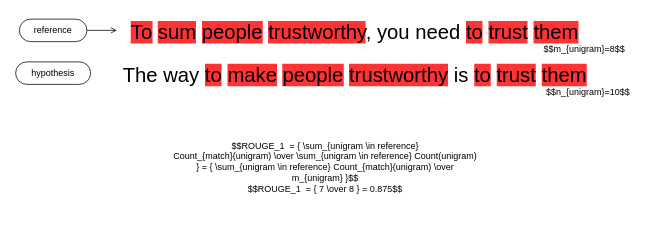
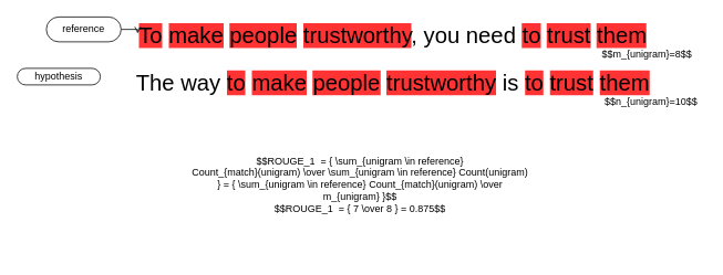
  <mxCell id="0" />
  <mxCell id="1" parent="0" />
- <mxCell id="2" value="&lt;div align=&quot;center&quot;&gt;&lt;font style=&quot;font-size: 27px&quot;&gt;&lt;span style=&quot;background-color: rgb(255 , 51 , 51)&quot;&gt;To&lt;/span&gt; &lt;span style=&quot;background-color: rgb(255 , 51 , 51)&quot;&gt;sum&lt;/span&gt; &lt;span style=&quot;background-color: rgb(255 , 51 , 51)&quot;&gt;people&lt;/span&gt; &lt;span style=&quot;background-color: rgb(255 , 51 , 51)&quot;&gt;trustworthy&lt;/span&gt;, you need &lt;span style=&quot;background-color: rgb(255 , 51 , 51)&quot;&gt;to&lt;/span&gt; &lt;span style=&quot;background-color: rgb(255 , 51 , 51)&quot;&gt;trust&lt;/span&gt; &lt;span style=&quot;background-color: rgb(255 , 51 , 51)&quot;&gt;them&lt;/span&gt;&lt;/font&gt;&lt;/div&gt;" style="text;whiteSpace=wrap;html=1;align=center;" vertex="1" parent="1"><mxGeometry x="155" y="20" width="635" height="40" as="geometry" /></mxCell>
+ <mxCell id="2" value="&lt;div align=&quot;center&quot;&gt;&lt;font style=&quot;font-size: 27px&quot;&gt;&lt;span style=&quot;background-color: rgb(255 , 51 , 51)&quot;&gt;To&lt;/span&gt; &lt;span style=&quot;background-color: rgb(255 , 51 , 51)&quot;&gt;make&lt;/span&gt; &lt;span style=&quot;background-color: rgb(255 , 51 , 51)&quot;&gt;people&lt;/span&gt; &lt;span style=&quot;background-color: rgb(255 , 51 , 51)&quot;&gt;trustworthy&lt;/span&gt;, you need &lt;span style=&quot;background-color: rgb(255 , 51 , 51)&quot;&gt;to&lt;/span&gt; &lt;span style=&quot;background-color: rgb(255 , 51 , 51)&quot;&gt;trust&lt;/span&gt; &lt;span style=&quot;background-color: rgb(255 , 51 , 51)&quot;&gt;them&lt;/span&gt;&lt;/font&gt;&lt;/div&gt;" style="text;whiteSpace=wrap;html=1;align=center;" vertex="1" parent="1"><mxGeometry x="155" y="20" width="635" height="40" as="geometry" /></mxCell>
  <mxCell id="3" value="&lt;font style=&quot;font-size: 27px&quot;&gt;The way &lt;span style=&quot;background-color: rgb(255 , 51 , 51)&quot;&gt;to&lt;/span&gt; &lt;span style=&quot;background-color: rgb(255 , 51 , 51)&quot;&gt;make&lt;/span&gt; &lt;span style=&quot;background-color: rgb(255 , 51 , 51)&quot;&gt;people&lt;/span&gt; &lt;span style=&quot;background-color: rgb(255 , 51 , 51)&quot;&gt;trustworthy&lt;/span&gt; is &lt;span style=&quot;background-color: rgb(255 , 51 , 51)&quot;&gt;to&lt;/span&gt; &lt;span style=&quot;background-color: rgb(255 , 51 , 51)&quot;&gt;trust&lt;/span&gt; &lt;span style=&quot;background-color: rgb(255 , 51 , 51)&quot;&gt;them&lt;/span&gt;&lt;/font&gt;" style="text;whiteSpace=wrap;html=1;align=center;" vertex="1" parent="1"><mxGeometry x="155" y="77" width="635" height="40" as="geometry" /></mxCell>
- <mxCell id="4" value="hypothesis" style="whiteSpace=wrap;html=1;rounded=1;arcSize=50;align=center;verticalAlign=middle;strokeWidth=1;autosize=1;spacing=4;treeFolding=1;treeMoving=1;newEdgeStyle={&quot;edgeStyle&quot;:&quot;entityRelationEdgeStyle&quot;,&quot;startArrow&quot;:&quot;none&quot;,&quot;endArrow&quot;:&quot;none&quot;,&quot;segment&quot;:10,&quot;curved&quot;:1};" vertex="1" parent="1"><mxGeometry x="20" y="82" width="100" height="30" as="geometry" /></mxCell>
+ <mxCell id="4" value="hypothesis" style="whiteSpace=wrap;html=1;rounded=1;arcSize=50;align=center;verticalAlign=middle;strokeWidth=1;autosize=1;spacing=4;treeFolding=1;treeMoving=1;newEdgeStyle={&quot;edgeStyle&quot;:&quot;entityRelationEdgeStyle&quot;,&quot;startArrow&quot;:&quot;none&quot;,&quot;endArrow&quot;:&quot;none&quot;,&quot;segment&quot;:10,&quot;curved&quot;:1};" vertex="1" parent="1"><mxGeometry x="20" y="82" width="100" height="20" as="geometry" /></mxCell>
  <mxCell id="5" style="edgeStyle=orthogonalEdgeStyle;rounded=0;orthogonalLoop=1;jettySize=auto;html=1;endArrow=open;" edge="1" parent="1" source="6" target="2"><mxGeometry relative="1" as="geometry" /></mxCell>
- <mxCell id="6" value="reference" style="whiteSpace=wrap;html=1;rounded=1;arcSize=50;align=center;verticalAlign=middle;strokeWidth=1;autosize=1;spacing=4;treeFolding=1;treeMoving=1;newEdgeStyle={&quot;edgeStyle&quot;:&quot;entityRelationEdgeStyle&quot;,&quot;startArrow&quot;:&quot;none&quot;,&quot;endArrow&quot;:&quot;none&quot;,&quot;segment&quot;:10,&quot;curved&quot;:1};" vertex="1" parent="1"><mxGeometry x="25" y="25" width="90" height="30" as="geometry" /></mxCell>
+ <mxCell id="6" value="reference" style="whiteSpace=wrap;html=1;rounded=1;arcSize=50;align=center;verticalAlign=middle;strokeWidth=1;autosize=1;spacing=4;treeFolding=1;treeMoving=1;newEdgeStyle={&quot;edgeStyle&quot;:&quot;entityRelationEdgeStyle&quot;,&quot;startArrow&quot;:&quot;none&quot;,&quot;endArrow&quot;:&quot;none&quot;,&quot;segment&quot;:10,&quot;curved&quot;:1};" vertex="1" parent="1"><mxGeometry x="55" y="20" width="90" height="30" as="geometry" /></mxCell>
  <mxCell id="7" value="$$m_{unigram}=8$$" style="text;html=1;align=center;verticalAlign=middle;resizable=0;points=[];autosize=1;strokeColor=none;" vertex="1" parent="1"><mxGeometry x="718" y="55" width="120" height="20" as="geometry" /></mxCell>
  <mxCell id="8" value="$$n_{unigram}=10$$" style="text;html=1;align=center;verticalAlign=middle;resizable=0;points=[];autosize=1;strokeColor=none;" vertex="1" parent="1"><mxGeometry x="718" y="112" width="130" height="20" as="geometry" /></mxCell>
  <mxCell id="9" value="&lt;div&gt;$$ROUGE_1&amp;nbsp; = { \sum_{unigram \in reference} &lt;br&gt;Count_{match}(unigram) \over \sum_{unigram \in reference} Count(unigram)&lt;br&gt; } =  { \sum_{unigram \in reference} Count_{match}(unigram) \over &lt;br&gt;m_{unigram} }$$&lt;/div&gt;&lt;div&gt;&lt;div&gt;$$ROUGE_1&amp;nbsp; = { 7 \over 8 } = 0.875$$&lt;br&gt;&lt;/div&gt;&lt;/div&gt;" style="text;whiteSpace=wrap;html=1;fontColor=#000000;align=center;" vertex="1" parent="1"><mxGeometry x="88" y="180" width="690" height="130" as="geometry" /></mxCell>
